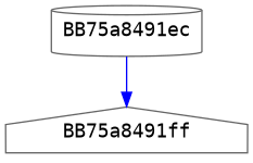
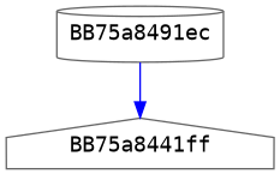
  digraph {
    splines=ortho
    fontname="DejaVu Sans Mono"
    node [color=gray40 fontname="DejaVu Sans Mono"]
    BB75a8491ec [shape=cylinder]
-   BB75a8491ff [shape=house]
+   BB75a8491ff [shape=house label=BB75a8441ff]
    BB75a8491ec -> BB75a8491ff [color=blue fontname="DejaVu Sans Mono"]
  }
